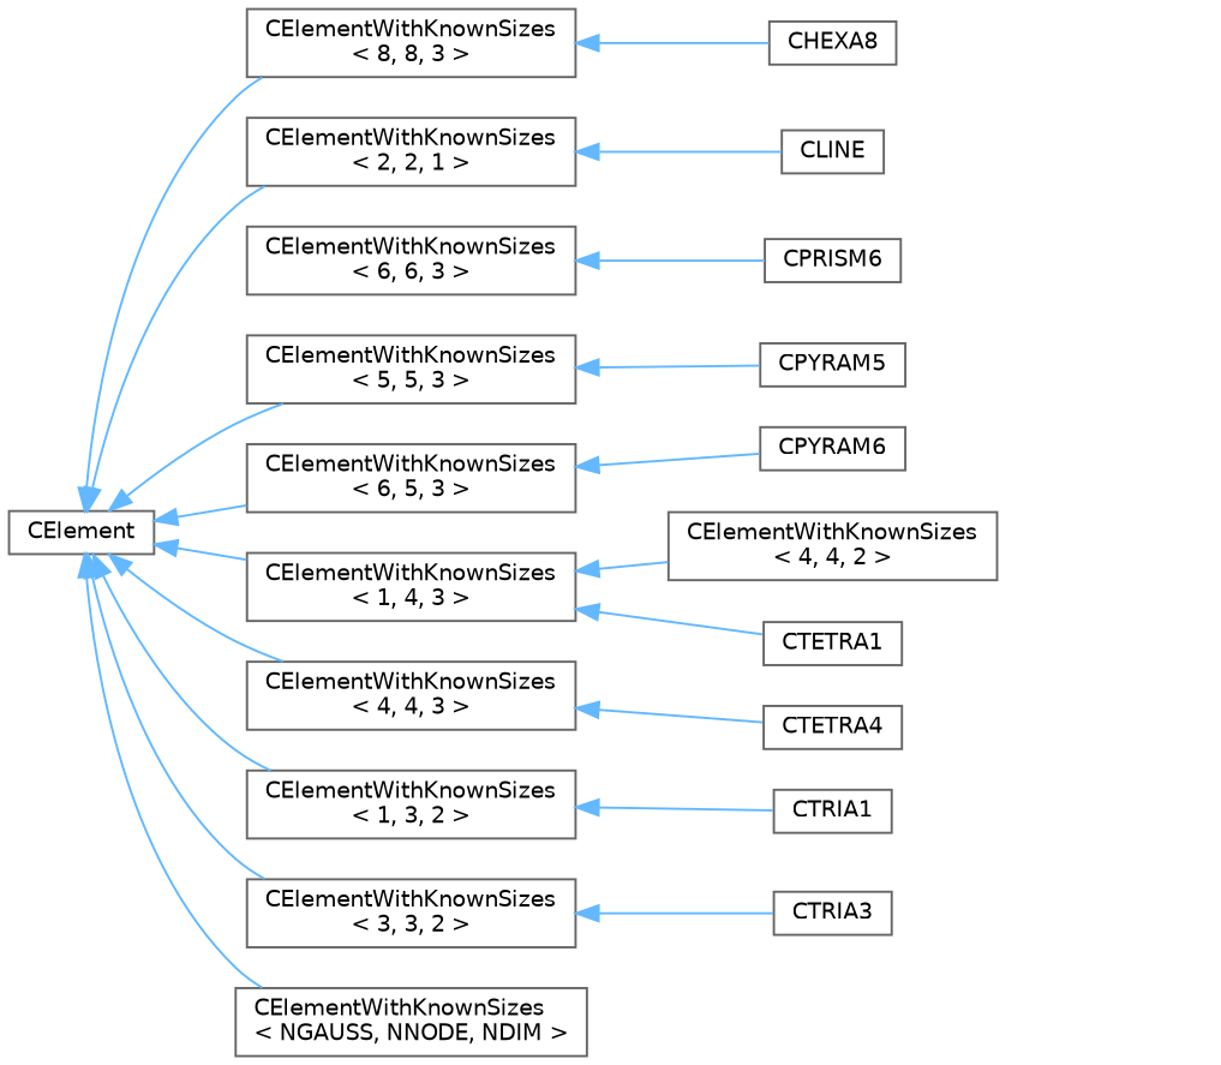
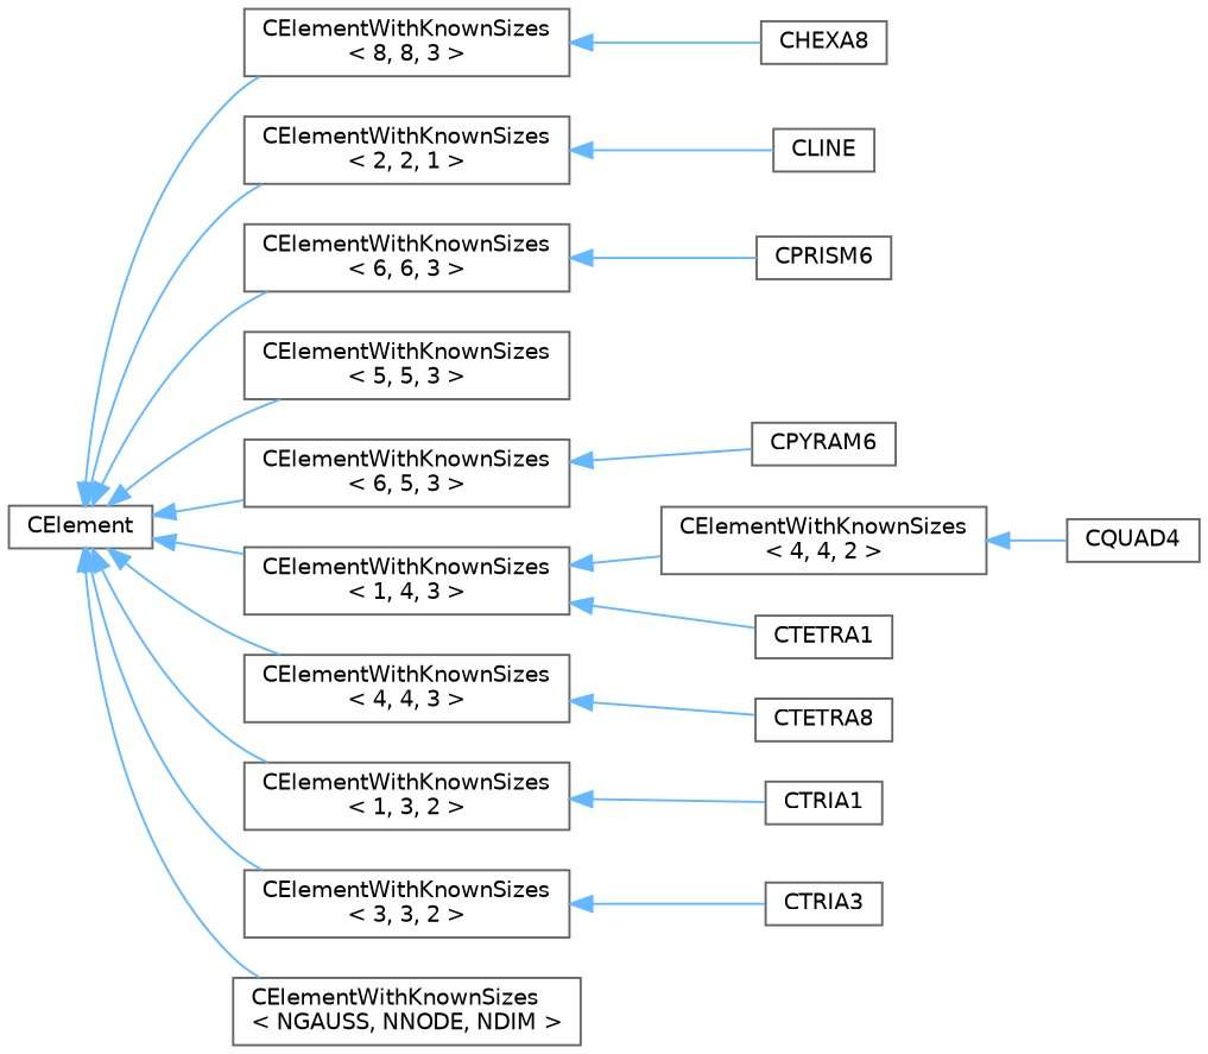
  digraph {
    rankdir=LR
    node [color=grey40 fillcolor=white fontname=Helvetica fontsize=10 shape=box style=filled]
    edge [color=steelblue1 dir=back fontname=Helvetica fontsize=10 labelfontname=Helvetica labelfontsize=10 style=solid]
    n1 [height=0.2 label=CElement width=0.4]
    n2 [height=0.2 label="CElementWithKnownSizes\l\< 8, 8, 3 \>" width=0.4]
    n3 [height=0.2 label="CElementWithKnownSizes\l\< 2, 2, 1 \>" width=0.4]
    n4 [height=0.2 label="CElementWithKnownSizes\l\< 6, 6, 3 \>" width=0.4]
    n5 [height=0.2 label="CElementWithKnownSizes\l\< 5, 5, 3 \>" width=0.4]
    n6 [height=0.2 label="CElementWithKnownSizes\l\< 6, 5, 3 \>" width=0.4]
    n7 [height=0.2 label="CElementWithKnownSizes\l\< 1, 4, 3 \>" width=0.4]
    n8 [height=0.2 label="CElementWithKnownSizes\l\< 4, 4, 3 \>" width=0.4]
    n9 [height=0.2 label="CElementWithKnownSizes\l\< 1, 3, 2 \>" width=0.4]
    n10 [height=0.2 label="CElementWithKnownSizes\l\< 3, 3, 2 \>" width=0.4]
    n11 [height=0.2 label="CElementWithKnownSizes\l\< NGAUSS, NNODE, NDIM \>" width=0.4]
    n12 [height=0.2 label=CHEXA8 width=0.4]
    n13 [height=0.2 label=CLINE width=0.4]
    n14 [height=0.2 label=CPRISM6 width=0.4]
-   n15 [height=0.2 label=CPYRAM5 width=0.4]
    n16 [height=0.2 label=CPYRAM6 width=0.4]
    n17 [height=0.2 label="CElementWithKnownSizes\l\< 4, 4, 2 \>" width=0.4]
+   n18 [height=0.2 label=CQUAD4 width=0.4]
    n19 [height=0.2 label=CTETRA1 width=0.4]
-   n20 [height=0.2 label=CTETRA4 width=0.4]
+   n20 [height=0.2 label=CTETRA8 width=0.4]
    n21 [height=0.2 label=CTRIA1 width=0.4]
    n22 [height=0.2 label=CTRIA3 width=0.4]
    n1 -> n2
    n1 -> n3
+   n1 -> n4
    n1 -> n5
    n1 -> n6
    n1 -> n7
    n1 -> n8
    n1 -> n9
    n1 -> n10
    n1 -> n11
    n2 -> n12
    n3 -> n13
    n4 -> n14
-   n5 -> n15
    n6 -> n16
    n7 -> n17
    n7 -> n19
    n8 -> n20
    n9 -> n21
    n10 -> n22
+   n17 -> n18
  }
